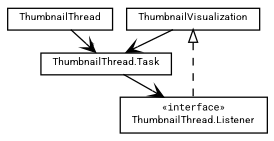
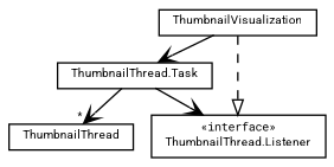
  digraph {
    fontname="Roboto Mono"
    nodesep=0.15
    rankdir=TB
    ranksep=0.25
    node [fontcolor=black fontname="Roboto Mono" fontsize=8 margin=0 shape=plaintext]
    edge [arrowhead=open color=black fontname="Roboto Mono" fontsize=7 labelfontname=Roboto labelfontsize=7 weight=1]
    n1 [height=0 label=<<table title="de.lmu.ifi.dbs.elki.visualization.visualizers.thumbs.ThumbnailVisualization" border="0" cellborder="1" cellspacing="0" cellpadding="2" href="ThumbnailVisualization.html" target="_parent"> 		<tr><td><table border="0" cellspacing="0" cellpadding="1"> 		<tr><td align="center" balign="center"> <font face="Roboto">ThumbnailVisualization</font> </td></tr> 		</table></td></tr> 		</table>> width=0]
    n2 [height=0 label=<<table title="de.lmu.ifi.dbs.elki.visualization.visualizers.thumbs.ThumbnailThread.Task" border="0" cellborder="1" cellspacing="0" cellpadding="2" href="ThumbnailThread.Task.html" target="_parent"> 		<tr><td><table border="0" cellspacing="0" cellpadding="1"> 		<tr><td align="center" balign="center"> <font face="Roboto">ThumbnailThread.Task</font> </td></tr> 		</table></td></tr> 		</table>> width=0]
    n3 [height=0 label=<<table title="de.lmu.ifi.dbs.elki.visualization.visualizers.thumbs.ThumbnailThread" border="0" cellborder="1" cellspacing="0" cellpadding="2" href="ThumbnailThread.html" target="_parent"> 		<tr><td><table border="0" cellspacing="0" cellpadding="1"> 		<tr><td align="center" balign="center"> <font face="Roboto">ThumbnailThread</font> </td></tr> 		</table></td></tr> 		</table>> width=0]
    n4 [height=0 label=<<table title="de.lmu.ifi.dbs.elki.visualization.visualizers.thumbs.ThumbnailThread.Listener" border="0" cellborder="1" cellspacing="0" cellpadding="2" href="ThumbnailThread.Listener.html" target="_parent"> 		<tr><td><table border="0" cellspacing="0" cellpadding="1"> 		<tr><td align="center" balign="center"> &#171;interface&#187; </td></tr> 		<tr><td align="center" balign="center"> <font face="Roboto">ThumbnailThread.Listener</font> </td></tr> 		</table></td></tr> 		</table>> width=0]
    n1 -> n2
    n2 -> n4
-   n3 -> n2 [headlabel="*"]
-   n1 -> n4 [arrowtail=empty dir=back style=dashed weight=9 arrowhead=""]
+   n2 -> n3 [headlabel="*"]
+   n4 -> n1 [arrowtail=empty dir=back style=dashed weight=9 arrowhead=""]
  }
